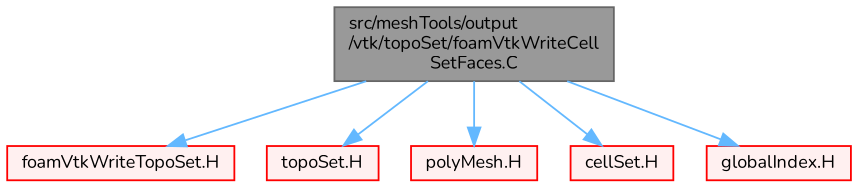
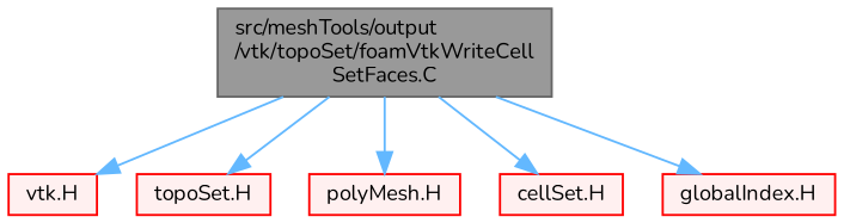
  digraph {
    fontname=Nunito
    node [color=red fillcolor="#FFF0F0" fontname=Nunito fontsize=10 shape=box style=filled]
    edge [color=steelblue1 fontname=Nunito fontsize=10 labelfontname=Helvetica labelfontsize=10 style=solid]
    n1 [color=gray40 fillcolor=grey60 fontcolor=black height=0.2 label="src/meshTools/output\l/vtk/topoSet/foamVtkWriteCell\lSetFaces.C" width=0.4]
-   n2 [height=0.2 label="foamVtkWriteTopoSet.H" width=0.4]
+   n2 [height=0.2 label="vtk.H" width=0.4]
    n3 [height=0.2 label="topoSet.H" width=0.4]
    n4 [height=0.2 label="polyMesh.H" width=0.4]
    n5 [height=0.2 label="cellSet.H" width=0.4]
    n6 [height=0.2 label="globalIndex.H" width=0.4]
    n1 -> n2
    n1 -> n3
    n1 -> n4
    n1 -> n5
    n1 -> n6
  }
